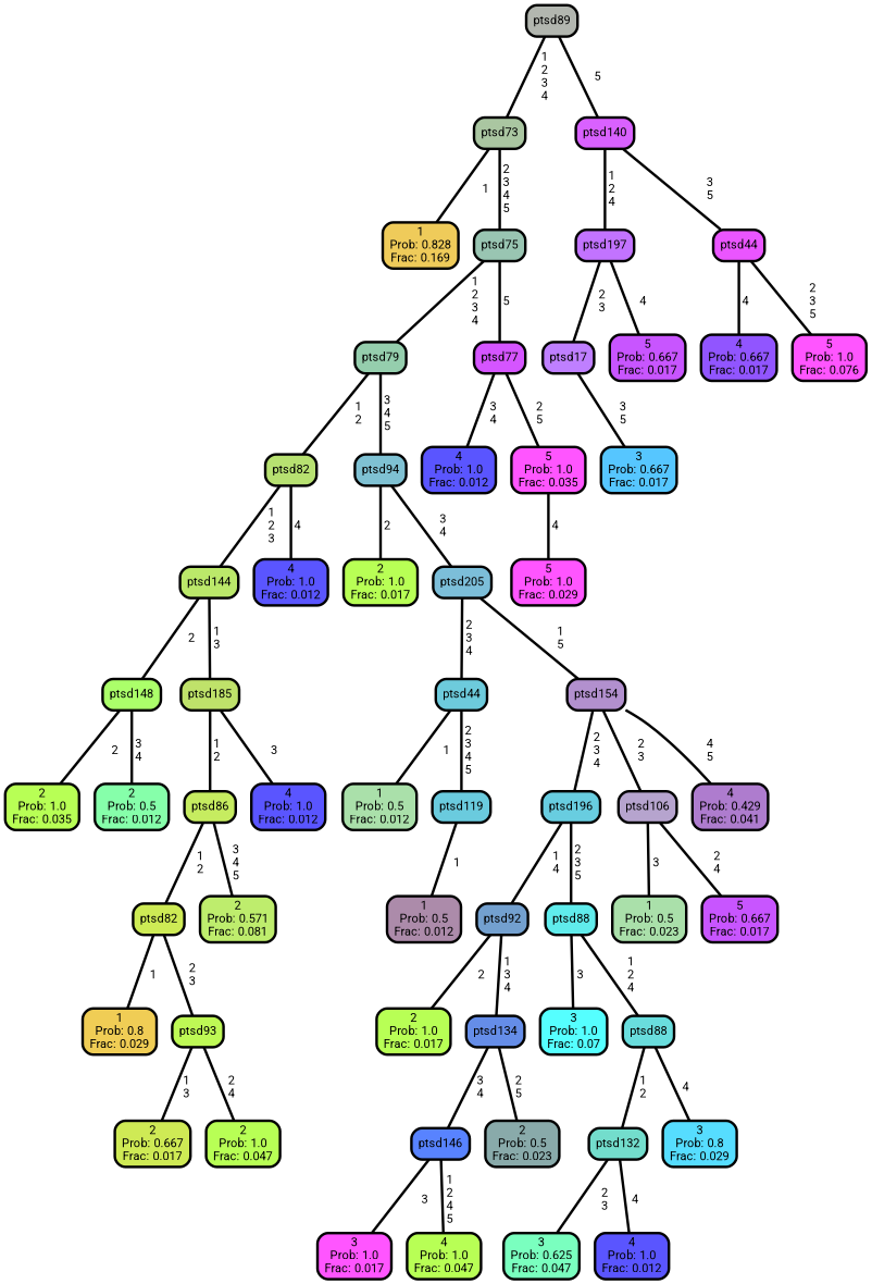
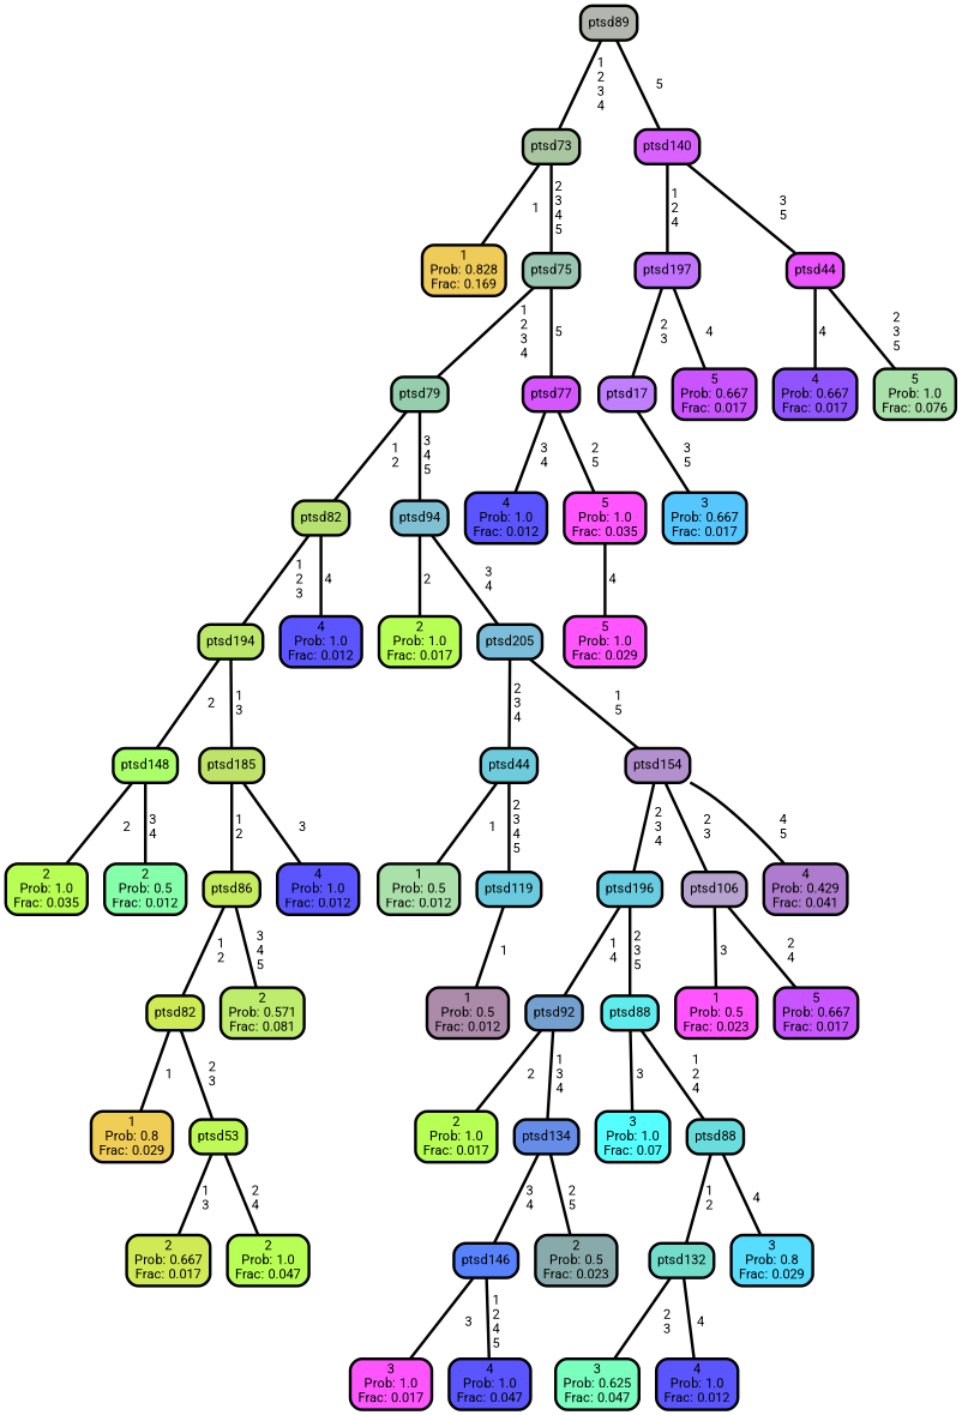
  graph {
    fontname=Roboto
    ranksep="0 equally"
    splines=straight
    node [color=black fillcolor="#5a55ff" fontcolor=black fontname=Roboto penwidth=3 shape=box style="filled, rounded"]
    edge [color=black fontname=Roboto penwidth=3]
    n1 [fillcolor="#efcb5a" label="1\nProb: 0.828\nFrac: 0.169"]
    n2 [fillcolor="#aac6a1" label=ptsd73]
    n3 [fillcolor="#99c5b2" label=ptsd75]
    n4 [fillcolor="#95cead" label=ptsd79]
    n5 [fillcolor="#d555ff" label=ptsd77]
    n6 [fillcolor="#b8ff55" label="2\nProb: 1.0\nFrac: 0.035"]
    n7 [fillcolor="#abff6a" label=ptsd148]
    n8 [fillcolor="#86ffaa" label="2\nProb: 0.5\nFrac: 0.012"]
-   n9 [fillcolor="#bbe86a" label=ptsd144]
+   n9 [fillcolor="#bbe86a" label=ptsd194]
    n10 [fillcolor="#bfe26a" label=ptsd185]
    n11 [fillcolor="#c6ec60" label=ptsd86]
    n12 [label="4\nProb: 1.0\nFrac: 0.012"]
    n13 [fillcolor="#f0cd55" label="1\nProb: 0.8\nFrac: 0.029"]
    n14 [fillcolor="#ceeb55" label=ptsd82]
-   n15 [fillcolor="#bef955" label=ptsd93]
+   n15 [fillcolor="#bef955" label=ptsd53]
    n16 [fillcolor="#cfea55" label="2\nProb: 0.667\nFrac: 0.017"]
    n17 [fillcolor="#b8ff55" label="2\nProb: 1.0\nFrac: 0.047"]
    n18 [fillcolor="#beed6d" label="2\nProb: 0.571\nFrac: 0.081"]
    n19 [fillcolor="#b7e171" label=ptsd82]
    n20 [label="4\nProb: 1.0\nFrac: 0.012"]
    n21 [fillcolor="#7fc1d3" label=ptsd94]
    n22 [fillcolor="#b8ff55" label="2\nProb: 1.0\nFrac: 0.017"]
    n23 [fillcolor="#7cbed9" label=ptsd205]
    n24 [fillcolor="#6dcbdc" label=ptsd44]
    n25 [fillcolor="#b290ce" label=ptsd154]
    n26 [fillcolor="#aae0aa" label="1\nProb: 0.5\nFrac: 0.012"]
    n27 [fillcolor="#6acbde" label=ptsd119]
    n28 [fillcolor="#ac8baa" label="1\nProb: 0.5\nFrac: 0.012"]
    n29 [fillcolor="#68cde0" label=ptsd196]
    n30 [fillcolor="#73a0cf" label=ptsd92]
    n31 [fillcolor="#60ecec" label=ptsd88]
    n32 [fillcolor="#b8ff55" label="2\nProb: 1.0\nFrac: 0.017"]
    n33 [fillcolor="#658de8" label=ptsd134]
    n34 [fillcolor="#5883ff" label=ptsd146]
    n35 [fillcolor="#89aaaa" label="2\nProb: 0.5\nFrac: 0.023"]
    n36 [fillcolor="#ff55ff" label="3\nProb: 1.0\nFrac: 0.017"]
-   n37 [fillcolor="#b8ff55" label="4\nProb: 1.0\nFrac: 0.047"]
+   n37 [label="4\nProb: 1.0\nFrac: 0.047"]
    n38 [fillcolor="#55ffff" label="3\nProb: 1.0\nFrac: 0.07"]
    n39 [fillcolor="#69dddd" label=ptsd88]
    n40 [fillcolor="#73ddcc" label=ptsd132]
    n41 [fillcolor="#56ddff" label="3\nProb: 0.8\nFrac: 0.029"]
    n42 [fillcolor="#7affbf" label="3\nProb: 0.625\nFrac: 0.047"]
    n43 [label="4\nProb: 1.0\nFrac: 0.012"]
    n44 [fillcolor="#b6a4ce" label=ptsd106]
    n45 [fillcolor="#ae7cce" label="4\nProb: 0.429\nFrac: 0.041"]
-   n46 [fillcolor="#aae0aa" label="1\nProb: 0.5\nFrac: 0.023"]
+   n46 [fillcolor="#ff55ff" label="1\nProb: 0.5\nFrac: 0.023"]
    n47 [fillcolor="#c855ff" label="5\nProb: 0.667\nFrac: 0.017"]
    n48 [label="4\nProb: 1.0\nFrac: 0.012"]
    n49 [fillcolor="#ff55ff" label="5\nProb: 1.0\nFrac: 0.035"]
    n50 [fillcolor="#ff55ff" label="5\nProb: 1.0\nFrac: 0.029"]
    n51 [fillcolor="#b2b6af" label=ptsd89]
    n52 [fillcolor="#d961ff" label=ptsd140]
    n53 [fillcolor="#c273ff" label=ptsd197]
    n54 [fillcolor="#ea55ff" label=ptsd44]
    n55 [fillcolor="#bf7fff" label=ptsd17]
    n56 [fillcolor="#56c6ff" label="3\nProb: 0.667\nFrac: 0.017"]
    n57 [fillcolor="#c855ff" label="5\nProb: 0.667\nFrac: 0.017"]
    n58 [fillcolor="#9155ff" label="4\nProb: 0.667\nFrac: 0.017"]
-   n59 [fillcolor="#ff55ff" label="5\nProb: 1.0\nFrac: 0.076"]
+   n59 [fillcolor="#aae0aa" label="5\nProb: 1.0\nFrac: 0.076"]
    subgraph sub_1 {
      rank=same
    }
    n2 -- n1 [label=" 1"]
    n2 -- n3 [label=" 2\n 3\n 4\n 5"]
    n3 -- n4 [label=" 1\n 2\n 3\n 4"]
    n3 -- n5 [label=" 5"]
    n4 -- n19 [label=" 1\n 2"]
    n4 -- n21 [label=" 3\n 4\n 5"]
    n5 -- n48 [label=" 3\n 4"]
    n5 -- n49 [label=" 2\n 5"]
    n7 -- n6 [label=" 2"]
    n7 -- n8 [label=" 3\n 4"]
    n9 -- n7 [label=" 2"]
    n9 -- n10 [label=" 1\n 3"]
    n10 -- n11 [label=" 1\n 2"]
    n10 -- n12 [label=" 3"]
    n11 -- n14 [label=" 1\n 2"]
    n11 -- n18 [label=" 3\n 4\n 5"]
    n14 -- n13 [label=" 1"]
    n14 -- n15 [label=" 2\n 3"]
    n15 -- n16 [label=" 1\n 3"]
    n15 -- n17 [label=" 2\n 4"]
    n19 -- n9 [label=" 1\n 2\n 3"]
    n19 -- n20 [label=" 4"]
    n21 -- n22 [label=" 2"]
    n21 -- n23 [label=" 3\n 4"]
    n23 -- n24 [label=" 2\n 3\n 4"]
    n23 -- n25 [label=" 1\n 5"]
    n24 -- n26 [label=" 1"]
    n24 -- n27 [label=" 2\n 3\n 4\n 5"]
    n25 -- n29 [label=" 2\n 3\n 4"]
    n25 -- n44 [label=" 2\n 3"]
    n25 -- n45 [label=" 4\n 5"]
    n27 -- n28 [label=" 1"]
    n29 -- n30 [label=" 1\n 4"]
    n29 -- n31 [label=" 2\n 3\n 5"]
    n30 -- n32 [label=" 2"]
    n30 -- n33 [label=" 1\n 3\n 4"]
    n31 -- n38 [label=" 3"]
    n31 -- n39 [label=" 1\n 2\n 4"]
    n33 -- n34 [label=" 3\n 4"]
    n33 -- n35 [label=" 2\n 5"]
    n34 -- n36 [label=" 3"]
    n34 -- n37 [label=" 1\n 2\n 4\n 5"]
    n39 -- n40 [label=" 1\n 2"]
    n39 -- n41 [label=" 4"]
    n40 -- n42 [label=" 2\n 3"]
    n40 -- n43 [label=" 4"]
    n44 -- n46 [label=" 3"]
    n44 -- n47 [label=" 2\n 4"]
    n49 -- n50 [label=" 4"]
    n51 -- n2 [label=" 1\n 2\n 3\n 4"]
    n51 -- n52 [label=" 5"]
    n52 -- n53 [label=" 1\n 2\n 4"]
    n52 -- n54 [label=" 3\n 5"]
    n53 -- n55 [label=" 2\n 3"]
    n53 -- n57 [label=" 4"]
    n54 -- n58 [label=" 4"]
    n54 -- n59 [label=" 2\n 3\n 5"]
    n55 -- n56 [label=" 3\n 5"]
  }
